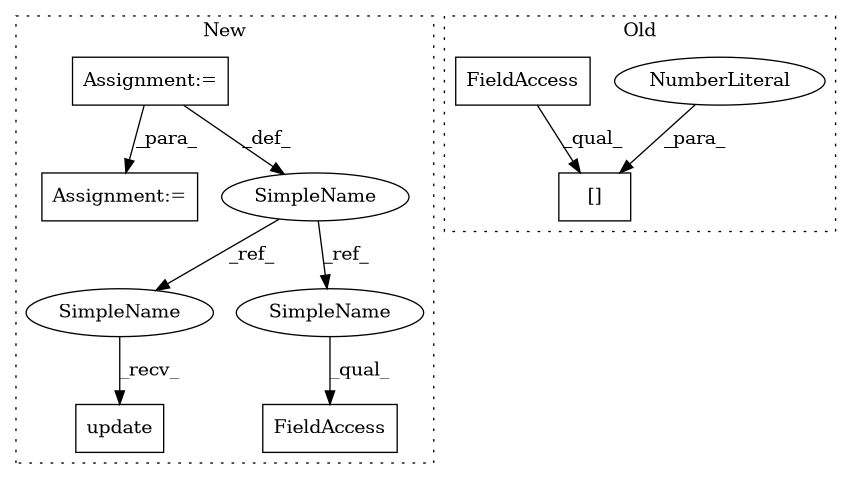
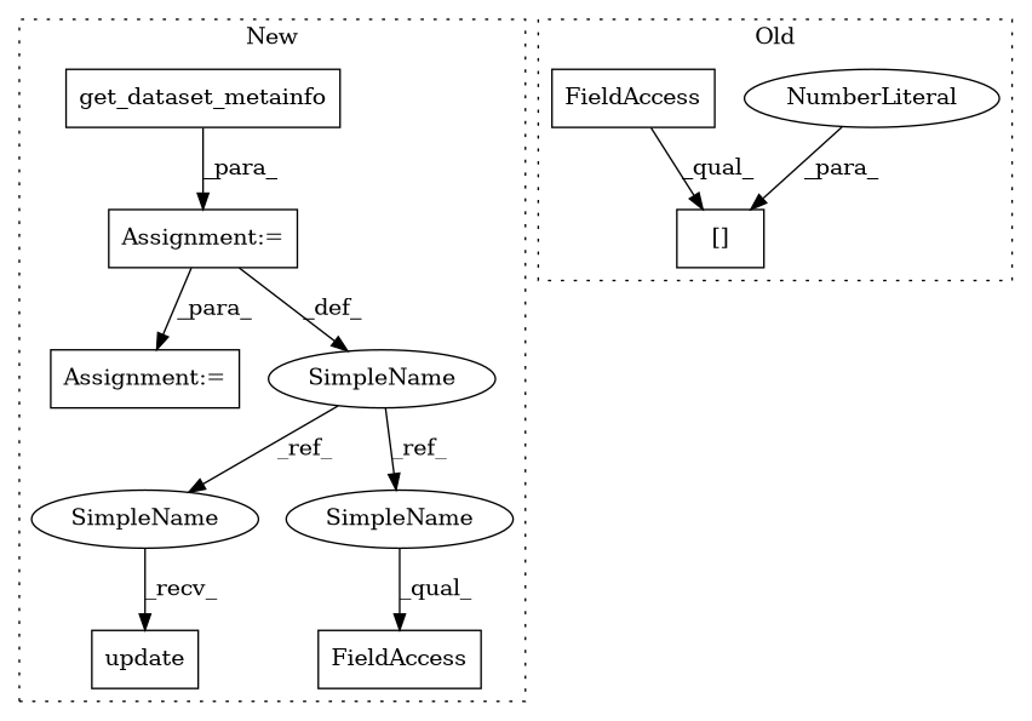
  digraph {
    node [a=42 l=1 s=15289 shape=box]
+   n1 [a=32 l="21,1" label=get_dataset_metainfo s="13928,13961"]
    n2 [a=32 l="7,1" label=update s="13980,13991"]
    n3 [a=7 label="Assignment:=" s=13927]
    n4 [a=7 label="Assignment:=" s=14455]
    n5 [a=22 l=25 label=FieldAccess]
    n6 [l=11 label=SimpleName s=13916 shape=ellipse]
    n7 [l=11 label=SimpleName s=13968 shape=ellipse]
    n8 [l=11 label=SimpleName shape=ellipse]
    n9 [a=2 l="19,1" label="[]" s="11474,11494"]
    n10 [a=34 label=NumberLiteral s=11493 shape=ellipse]
    n11 [a=22 l=18 label=FieldAccess s=11474]
    subgraph cluster_1 {
      label=New
      style=dotted
+     n1
      n2
      n3
      n4
      n5
      n6
      n7
      n8
    }
    subgraph cluster_2 {
      label=Old
      style=dotted
      n9
      n10
      n11
    }
+   n1 -> n3 [label=_para_]
    n3 -> n4 [label=_para_]
    n3 -> n6 [label=_def_]
    n6 -> n7 [label=_ref_]
    n6 -> n8 [label=_ref_]
    n7 -> n2 [label=_recv_]
    n8 -> n5 [label=_qual_]
    n10 -> n9 [label=_para_]
    n11 -> n9 [label=_qual_]
  }
